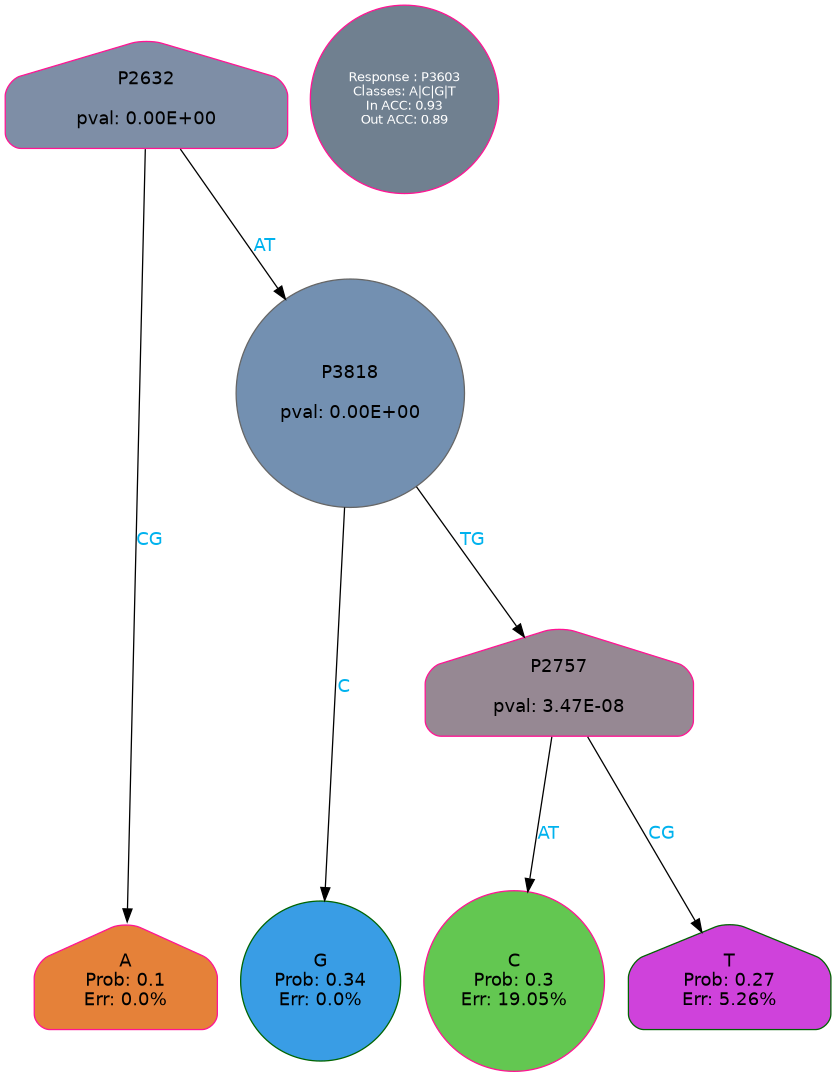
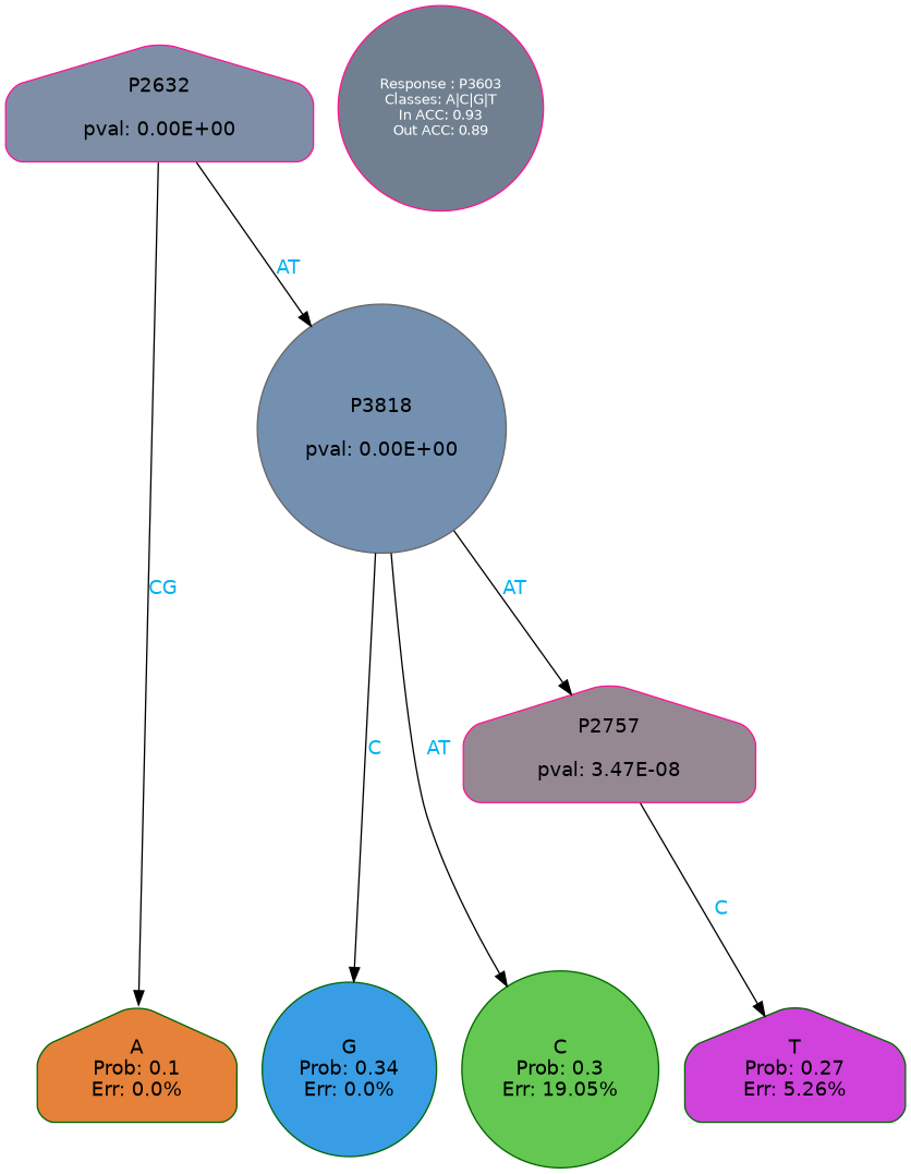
  digraph {
    ranksep=equally
    splines=polylines
    node [color=deeppink fontname=helvetica shape=circle style="filled, rounded"]
    edge [fontcolor=deepskyblue2 fontname=helvetica]
    n1 [color=darkgreen fillcolor="#399de5" label="G\nProb: 0.34\nErr: 0.0%"]
-   n2 [fillcolor="#63c751" label="C\nProb: 0.3\nErr: 19.05%"]
+   n2 [color=darkgreen fillcolor="#63c751" label="C\nProb: 0.3\nErr: 19.05%"]
    n3 [color=darkgreen fillcolor="#cf42db" label="T\nProb: 0.27\nErr: 5.26%" shape=house]
-   n4 [fillcolor="#e58139" label="A\nProb: 0.1\nErr: 0.0%" shape=house]
+   n4 [color=darkgreen fillcolor="#e58139" label="A\nProb: 0.1\nErr: 0.0%" shape=house]
    n5 [align=left fillcolor=slategray fontcolor=white fontsize=10 label="Response : P3603\nClasses: A|C|G|T\nIn ACC: 0.93\nOut ACC: 0.89\n" style=filled]
    n6 [fillcolor="#7e8ea6" label="P2632\n\npval: 0.00E+00" shape=house]
    n7 [color=gray40 fillcolor="#7390b1" label="P3818\n\npval: 0.00E+00"]
    n8 [fillcolor="#968893" label="P2757\n\npval: 3.47E-08" shape=house]
    subgraph sub_1 {
      rank=same
      n1
      n2
      n3
      n4
    }
    subgraph sub_2 {
      rank=same
      n5
      n6
    }
    n6 -> n4 [label=CG]
    n6 -> n7 [label=AT]
    n7 -> n1 [label=C]
-   n7 -> n8 [label=TG]
-   n8 -> n2 [label=AT]
-   n8 -> n3 [label=CG]
+   n7 -> n8 [label=AT]
+   n7 -> n2 [label=AT]
+   n8 -> n3 [label=C]
  }
